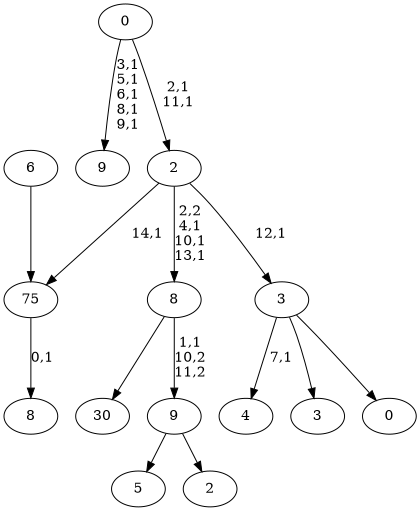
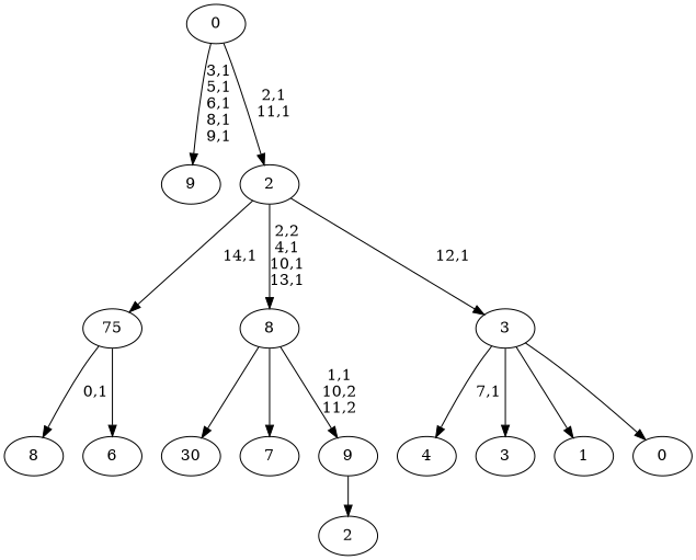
  digraph {
    n1 [label=30]
    n2 [label=9]
    n3 [label=8]
+   n4 [label=7]
    n5 [label=6]
    n6 [label=75]
-   n7 [label=5]
    n8 [label=4]
    n9 [label=3]
    n10 [label=2]
    9
    8
+   n13 [label=1]
    n14 [label=0]
    3
    2
    0
    n6 -> n3 [label="0,1"]
-   n5 -> n6
-   9 -> n7
+   n6 -> n5
    9 -> n10
    8 -> n1
+   8 -> n4
    8 -> 9 [label="1,1\n10,2\n11,2"]
    3 -> n8 [label="7,1"]
    3 -> n9
+   3 -> n13
    3 -> n14
    2 -> n6 [label="14,1"]
    2 -> 8 [label="2,2\n4,1\n10,1\n13,1"]
    2 -> 3 [label="12,1"]
    0 -> n2 [label="3,1\n5,1\n6,1\n8,1\n9,1"]
    0 -> 2 [label="2,1\n11,1"]
  }
